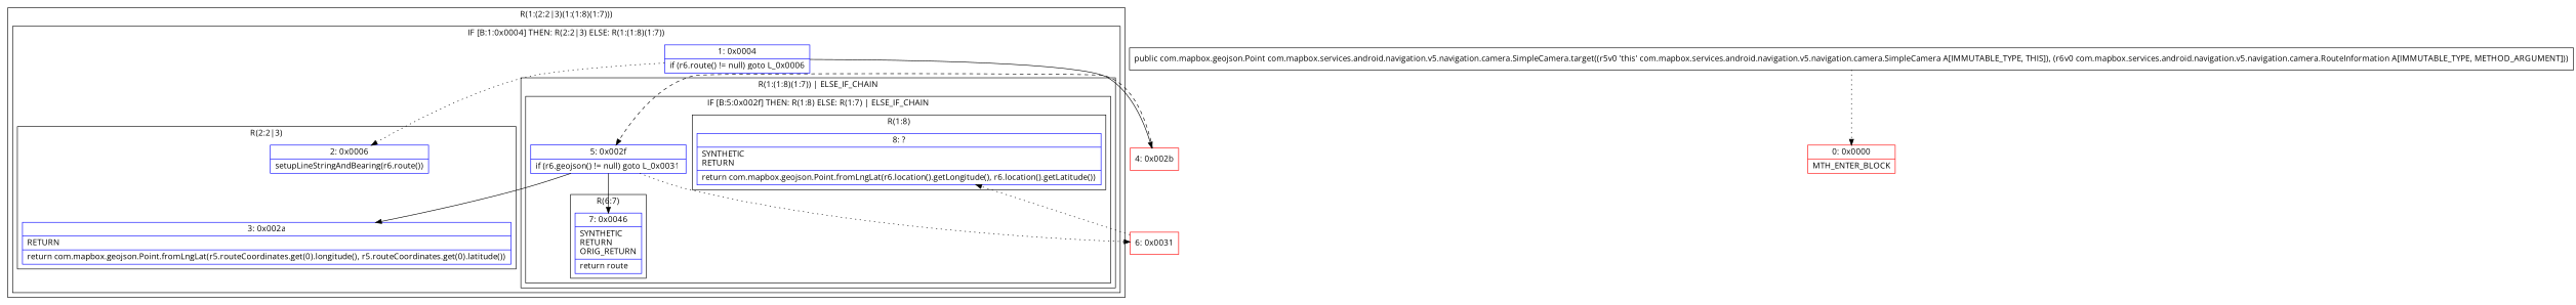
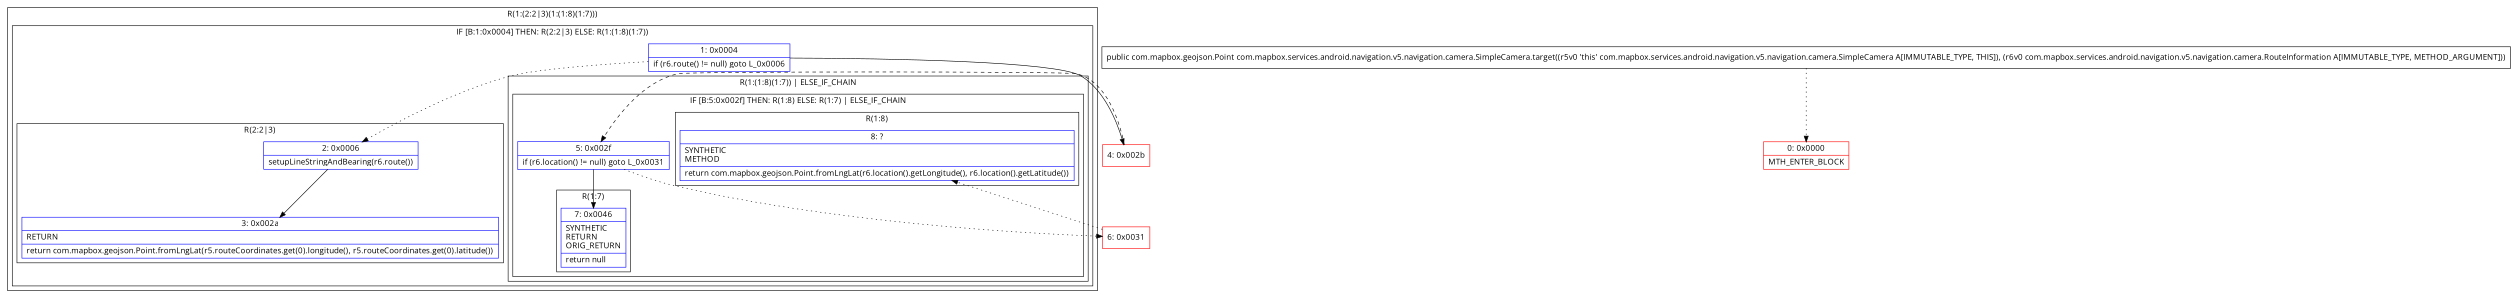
  digraph {
    fontname="Open Sans"
    node [color=blue fontname="Open Sans" shape=record]
    edge [fontname="Open Sans" style=dotted]
    n1 [label="{2\:\ 0x0006|setupLineStringAndBearing(r6.route())\l}"]
    n2 [label="{3\:\ 0x002a|RETURN\l|return com.mapbox.geojson.Point.fromLngLat(r5.routeCoordinates.get(0).longitude(), r5.routeCoordinates.get(0).latitude())\l}"]
-   n3 [label="{8\:\ ?|SYNTHETIC\lRETURN\l|return com.mapbox.geojson.Point.fromLngLat(r6.location().getLongitude(), r6.location().getLatitude())\l}"]
-   n4 [label="{7\:\ 0x0046|SYNTHETIC\lRETURN\lORIG_RETURN\l|return route\l}"]
-   n5 [label="{5\:\ 0x002f|if (r6.geojson() != null) goto L_0x0031\l}"]
+   n3 [label="{8\:\ ?|SYNTHETIC\lMETHOD\l|return com.mapbox.geojson.Point.fromLngLat(r6.location().getLongitude(), r6.location().getLatitude())\l}"]
+   n4 [label="{7\:\ 0x0046|SYNTHETIC\lRETURN\lORIG_RETURN\l|return null\l}"]
+   n5 [label="{5\:\ 0x002f|if (r6.location() != null) goto L_0x0031\l}"]
    n6 [label="{1\:\ 0x0004|if (r6.route() != null) goto L_0x0006\l}"]
    n7 [color=red label="{6\:\ 0x0031}"]
    n8 [color=red label="{4\:\ 0x002b}"]
    n9 [color=red label="{0\:\ 0x0000|MTH_ENTER_BLOCK\l}"]
    n10 [label="{public com.mapbox.geojson.Point com.mapbox.services.android.navigation.v5.navigation.camera.SimpleCamera.target((r5v0 'this' com.mapbox.services.android.navigation.v5.navigation.camera.SimpleCamera A[IMMUTABLE_TYPE, THIS]), (r6v0 com.mapbox.services.android.navigation.v5.navigation.camera.RouteInformation A[IMMUTABLE_TYPE, METHOD_ARGUMENT])) }" color=""]
    subgraph cluster_1 {
      label="R(1:(2:2|3)(1:(1:8)(1:7)))"
      subgraph cluster_2 {
        label="IF [B:1:0x0004] THEN: R(2:2|3) ELSE: R(1:(1:8)(1:7))"
        n6
        subgraph cluster_3 {
          label="R(2:2|3)"
          n1
          n2
        }
        subgraph cluster_4 {
          label="R(1:(1:8)(1:7)) | ELSE_IF_CHAIN\l"
          subgraph cluster_5 {
            label="IF [B:5:0x002f] THEN: R(1:8) ELSE: R(1:7) | ELSE_IF_CHAIN\l"
            n5
            subgraph cluster_6 {
              label="R(1:8)"
              n3
            }
            subgraph cluster_7 {
-             label="R(6:7)"
+             label="R(1:7)"
              n4
            }
          }
        }
      }
    }
-   n5 -> n2 [style=solid]
+   n1 -> n2 [style=solid]
    n5 -> n4 [style=solid]
    n5 -> n7
    n6 -> n1
    n6 -> n8 [style=solid]
    n7 -> n3
    n8 -> n5 [style=dashed]
    n10 -> n9
  }
